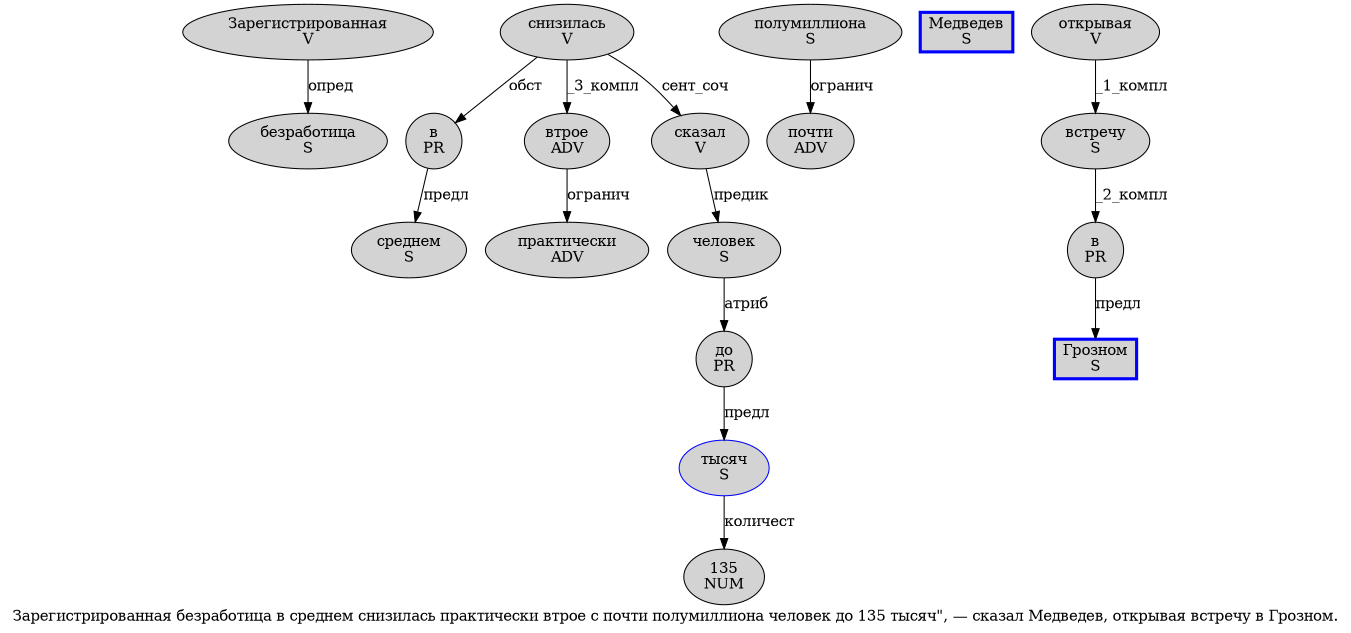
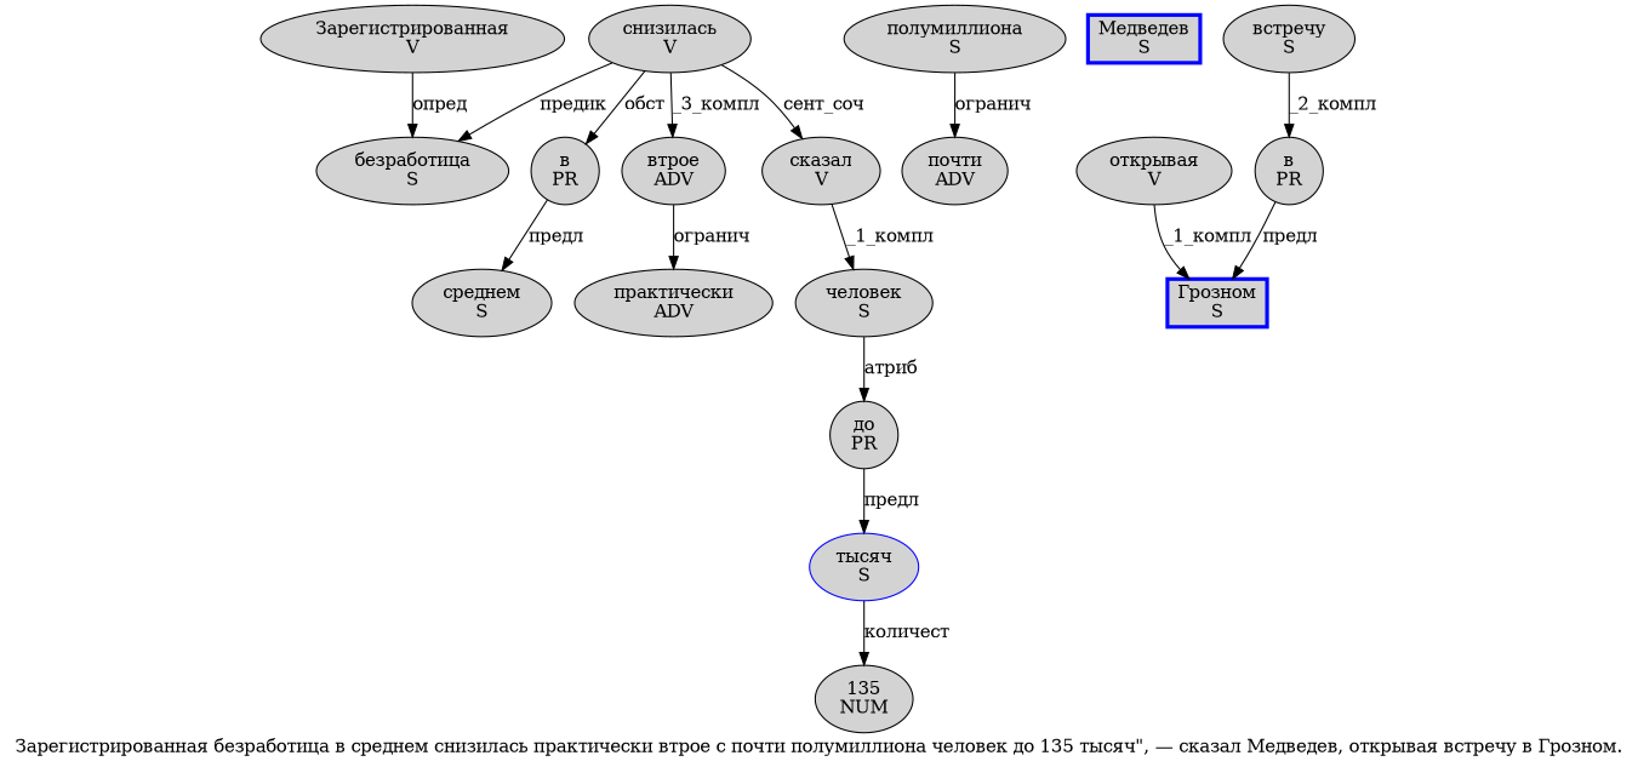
  digraph {
    label="Зарегистрированная безработица в среднем снизилась практически втрое с почти полумиллиона человек до 135 тысяч\", — сказал Медведев, открывая встречу в Грозном."
    node [fillcolor=lightgray penwidth=1 shape=ellipse style=filled]
    n1 [label="Зарегистрированная\nV"]
    n2 [label="безработица\nS"]
    n3 [label="в\nPR"]
    n4 [label="среднем\nS"]
    n5 [label="снизилась\nV"]
    n6 [label="втрое\nADV"]
    n7 [label="сказал\nV"]
    n8 [label="практически\nADV"]
    n9 [label="человек\nS"]
    n10 [label="полумиллиона\nS"]
    n11 [label="почти\nADV"]
    n12 [label="до\nPR"]
    n13 [color=blue label="тысяч\nS"]
    n14 [label="135\nNUM"]
    n15 [color=blue label="Медведев\nS" penwidth=3 shape=box]
    n16 [label="открывая\nV"]
    n17 [label="встречу\nS"]
    n18 [label="в\nPR"]
    n19 [color=blue label="Грозном\nS" penwidth=3 shape=box]
    n1 -> n2 [label="опред"]
    n3 -> n4 [label="предл"]
+   n5 -> n2 [label="предик"]
    n5 -> n3 [label="обст"]
    n5 -> n6 [label="_3_компл"]
    n5 -> n7 [label="сент_соч"]
    n6 -> n8 [label="огранич"]
-   n7 -> n9 [label="предик"]
+   n7 -> n9 [label="_1_компл"]
    n9 -> n12 [label="атриб"]
    n10 -> n11 [label="огранич"]
    n12 -> n13 [label="предл"]
    n13 -> n14 [label="количест"]
-   n16 -> n17 [label="_1_компл"]
+   n16 -> n19 [label="_1_компл"]
    n17 -> n18 [label="_2_компл"]
    n18 -> n19 [label="предл"]
  }
